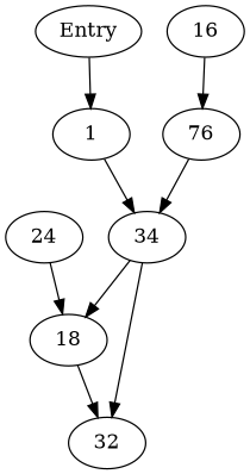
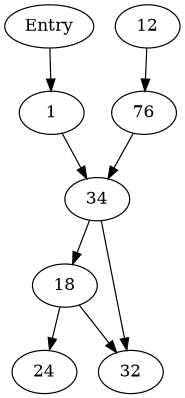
  digraph {
    Entry
    1
    34
    n4 [label=76]
-   12 [label=16]
+   12
    18
    24
    32
    Entry -> 1
    1 -> 34
    34 -> 18
    34 -> 32
    n4 -> 34
    12 -> n4
-   24 -> 18
+   18 -> 24
    18 -> 32
  }
